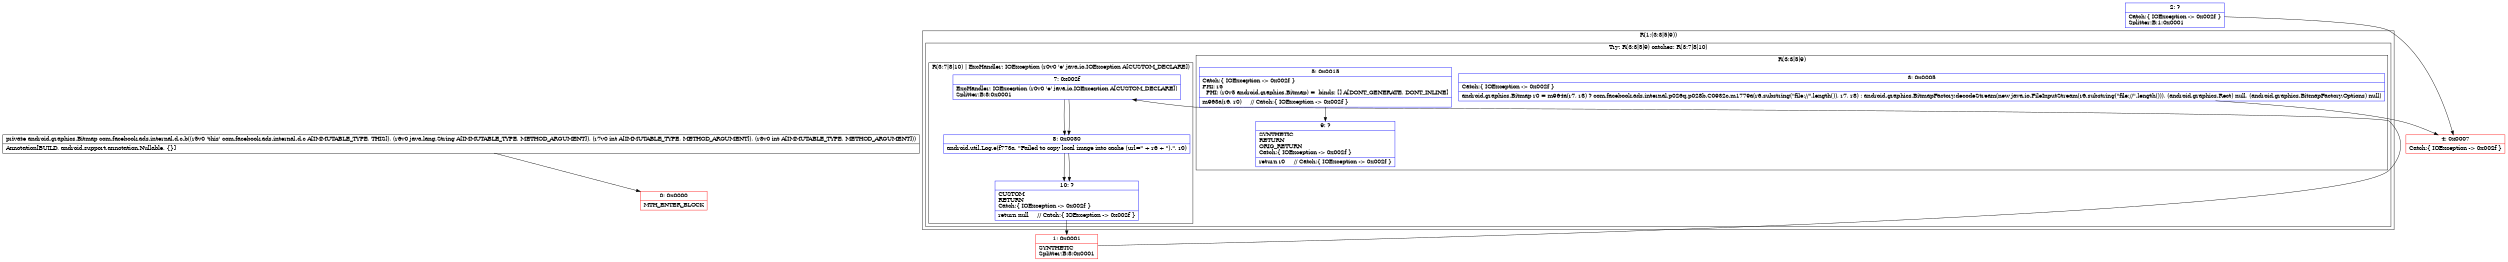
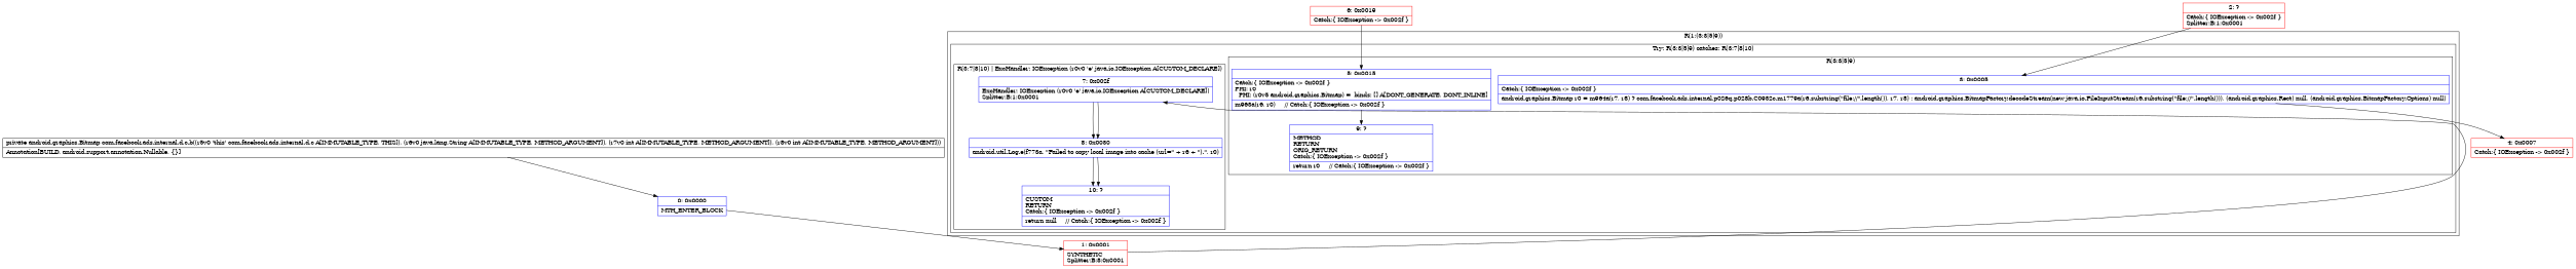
  digraph {
    node [color=blue shape=record]
    n1 [label="{3\:\ 0x0005|Catch:\{ IOException \-\> 0x002f \}\l|android.graphics.Bitmap r0 = m964a(r7, r8) ? com.facebook.ads.internal.p026q.p028b.C0932c.m1779a(r6.substring(\"file:\/\/\".length()), r7, r8) : android.graphics.BitmapFactory.decodeStream(new java.io.FileInputStream(r6.substring(\"file:\/\/\".length())), (android.graphics.Rect) null, (android.graphics.BitmapFactory.Options) null)\l}"]
-   n2 [label="{5\:\ 0x0015|Catch:\{ IOException \-\> 0x002f \}\lPHI: r5 \l  PHI: (r0v5 android.graphics.Bitmap) =  binds: [] A[DONT_GENERATE, DONT_INLINE]\l|m963a(r6, r0)     \/\/ Catch:\{ IOException \-\> 0x002f \}\l}"]
-   n3 [label="{9\:\ ?|SYNTHETIC\lRETURN\lORIG_RETURN\lCatch:\{ IOException \-\> 0x002f \}\l|return r0     \/\/ Catch:\{ IOException \-\> 0x002f \}\l}"]
-   n4 [label="{7\:\ 0x002f|ExcHandler: IOException (r0v0 'e' java.io.IOException A[CUSTOM_DECLARE])\lSplitter:B:8:0x0001\l}"]
+   n2 [label="{5\:\ 0x0015|Catch:\{ IOException \-\> 0x002f \}\lPHI: r0 \l  PHI: (r0v5 android.graphics.Bitmap) =  binds: [] A[DONT_GENERATE, DONT_INLINE]\l|m963a(r6, r0)     \/\/ Catch:\{ IOException \-\> 0x002f \}\l}"]
+   n3 [label="{9\:\ ?|METHOD\lRETURN\lORIG_RETURN\lCatch:\{ IOException \-\> 0x002f \}\l|return r0     \/\/ Catch:\{ IOException \-\> 0x002f \}\l}"]
+   n4 [label="{7\:\ 0x002f|ExcHandler: IOException (r0v0 'e' java.io.IOException A[CUSTOM_DECLARE])\lSplitter:B:1:0x0001\l}"]
    n5 [label="{8\:\ 0x0030|android.util.Log.e(f773a, \"Failed to copy local image into cache (url=\" + r6 + \").\", r0)\l}"]
    n6 [label="{10\:\ ?|CUSTOM\lRETURN\lCatch:\{ IOException \-\> 0x002f \}\l|return null     \/\/ Catch:\{ IOException \-\> 0x002f \}\l}"]
    n7 [color=red label="{4\:\ 0x0007|Catch:\{ IOException \-\> 0x002f \}\l}"]
-   n9 [color=red label="{0\:\ 0x0000|MTH_ENTER_BLOCK\l}"]
+   n8 [color=red label="{6\:\ 0x0019|Catch:\{ IOException \-\> 0x002f \}\l}"]
+   n9 [label="{0\:\ 0x0000|MTH_ENTER_BLOCK\l}"]
    n10 [color=red label="{1\:\ 0x0001|SYNTHETIC\lSplitter:B:8:0x0001\l}"]
-   n11 [label="{2\:\ ?|Catch:\{ IOException \-\> 0x002f \}\lSplitter:B:1:0x0001\l}"]
+   n11 [color=red label="{2\:\ ?|Catch:\{ IOException \-\> 0x002f \}\lSplitter:B:1:0x0001\l}"]
    n12 [label="{private android.graphics.Bitmap com.facebook.ads.internal.d.c.b((r5v0 'this' com.facebook.ads.internal.d.c A[IMMUTABLE_TYPE, THIS]), (r6v0 java.lang.String A[IMMUTABLE_TYPE, METHOD_ARGUMENT]), (r7v0 int A[IMMUTABLE_TYPE, METHOD_ARGUMENT]), (r8v0 int A[IMMUTABLE_TYPE, METHOD_ARGUMENT]))  | Annotation[BUILD, android.support.annotation.Nullable, \{\}]\l}" color=""]
    subgraph cluster_1 {
      label="R(1:(3:3|5|9))"
      subgraph cluster_2 {
        label="Try: R(3:3|5|9) catches: R(3:7|8|10)"
        subgraph cluster_3 {
          label="R(3:3|5|9)"
          n1
          n2
          n3
        }
        subgraph cluster_4 {
          label="R(3:7|8|10) | ExcHandler: IOException (r0v0 'e' java.io.IOException A[CUSTOM_DECLARE])\l"
          n4
          n5
          n6
        }
      }
    }
    subgraph cluster_5 {
      label="R(3:7|8|10) | ExcHandler: IOException (r0v0 'e' java.io.IOException A[CUSTOM_DECLARE])\l"
    }
    n1 -> n7
    n2 -> n3
    n4 -> n5
    n4 -> n5
    n5 -> n6
    n5 -> n6
-   n6 -> n10
+   n8 -> n2
+   n9 -> n10
    n10 -> n4
-   n11 -> n7
+   n11 -> n1
    n12 -> n9
  }
